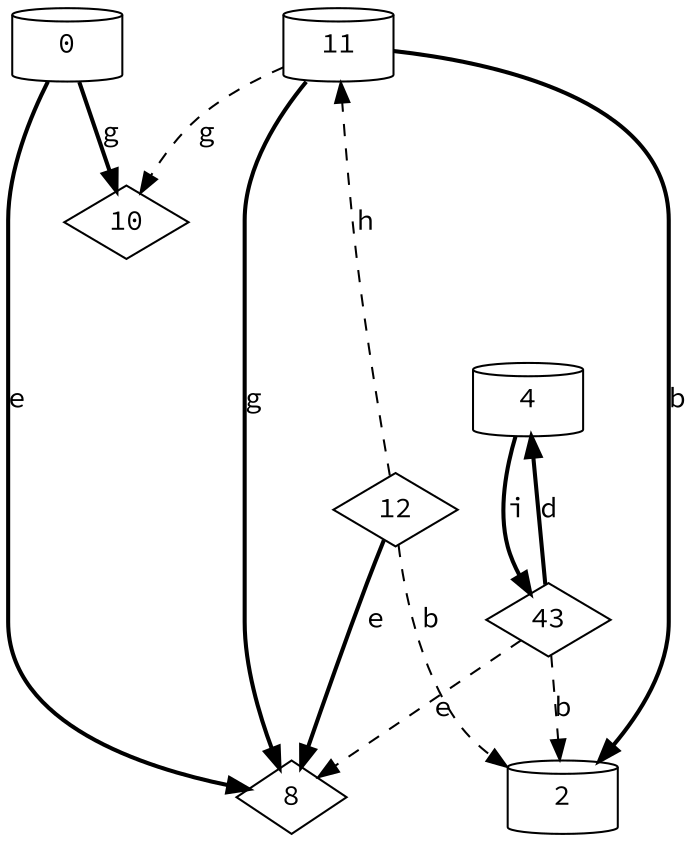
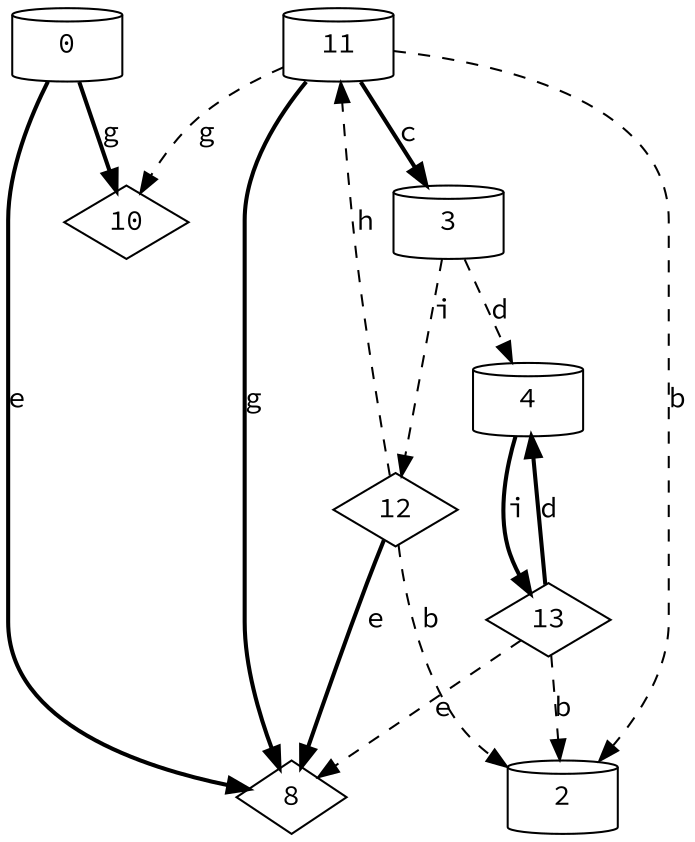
  strict digraph {
    fontname="Source Code Pro"
    node [fontname="Source Code Pro" shape=cylinder]
    edge [fontname="Source Code Pro" style=bold]
    8 [shape=diamond]
    0
    10 [shape=diamond]
    n4 [label=4]
+   3
    12 [shape=diamond]
-   13 [shape=diamond label=43]
+   13 [shape=diamond]
    11
    2
    0 -> 8 [label=e]
    0 -> 10 [label=g]
    n4 -> 13 [label=i]
+   3 -> n4 [label=d style=dashed]
+   3 -> 12 [label=i style=dashed]
    12 -> 8 [label=e]
    12 -> 11 [label=h style=dashed]
    12 -> 2 [label=b style=dashed]
    13 -> 8 [label=e style=dashed]
    13 -> n4 [label=d]
    13 -> 2 [label=b style=dashed]
    11 -> 8 [label=g]
    11 -> 10 [label=g style=dashed]
-   11 -> 2 [label=b]
+   11 -> 3 [label=c]
+   11 -> 2 [label=b style=dashed]
  }
